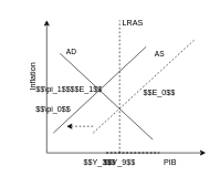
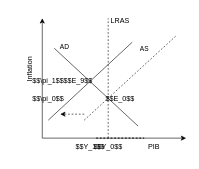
  <mxCell id="0" />
  <mxCell id="1" parent="0" />
  <mxCell id="2" value="" style="edgeStyle=none;orthogonalLoop=1;jettySize=auto;html=1;" parent="1" edge="1"><mxGeometry width="80" relative="1" as="geometry"><mxPoint x="70" y="230" as="sourcePoint" /><mxPoint x="70" y="30" as="targetPoint" /><Array as="points" /></mxGeometry></mxCell>
  <mxCell id="3" value="" style="edgeStyle=none;orthogonalLoop=1;jettySize=auto;html=1;" parent="1" edge="1"><mxGeometry width="80" relative="1" as="geometry"><mxPoint x="70" y="230" as="sourcePoint" /><mxPoint x="310" y="230" as="targetPoint" /><Array as="points" /></mxGeometry></mxCell>
  <mxCell id="4" value="Inflation" style="text;strokeColor=none;align=center;fillColor=none;html=1;verticalAlign=middle;whiteSpace=wrap;rounded=0;rotation=-90;" parent="1" vertex="1"><mxGeometry x="20" y="100" width="60" height="30" as="geometry" /></mxCell>
  <mxCell id="5" style="edgeStyle=none;html=1;dashed=1;endArrow=classic;endFill=1;" parent="1" edge="1"><mxGeometry relative="1" as="geometry"><mxPoint x="100" y="190" as="targetPoint" /><mxPoint x="140" y="190" as="sourcePoint" /></mxGeometry></mxCell>
  <mxCell id="6" value="PIB" style="text;strokeColor=none;align=center;fillColor=none;html=1;verticalAlign=middle;whiteSpace=wrap;rounded=0;rotation=0;" parent="1" vertex="1"><mxGeometry x="220" y="230" width="72.5" height="30" as="geometry" /></mxCell>
  <mxCell id="7" value="" style="edgeStyle=none;orthogonalLoop=1;jettySize=auto;html=1;endArrow=none;endFill=0;" parent="1" edge="1"><mxGeometry width="80" relative="1" as="geometry"><mxPoint x="90" y="80" as="sourcePoint" /><mxPoint x="230" y="210" as="targetPoint" /><Array as="points" /></mxGeometry></mxCell>
  <mxCell id="8" value="" style="edgeStyle=none;orthogonalLoop=1;jettySize=auto;html=1;endArrow=none;endFill=0;dashed=1;" parent="1" edge="1"><mxGeometry width="80" relative="1" as="geometry"><mxPoint x="180" y="230" as="sourcePoint" /><mxPoint x="180" y="30" as="targetPoint" /><Array as="points" /></mxGeometry></mxCell>
  <mxCell id="9" value="" style="edgeStyle=none;orthogonalLoop=1;jettySize=auto;html=1;endArrow=none;endFill=0;" parent="1" edge="1"><mxGeometry width="80" relative="1" as="geometry"><mxPoint x="80" y="200" as="sourcePoint" /><mxPoint x="220" y="70" as="targetPoint" /><Array as="points" /></mxGeometry></mxCell>
- <mxCell id="10" value="$$Y_9$$" style="text;strokeColor=none;align=center;fillColor=none;html=1;verticalAlign=middle;whiteSpace=wrap;rounded=0;" parent="1" vertex="1"><mxGeometry x="150" y="230" width="60" height="30" as="geometry" /></mxCell>
- <mxCell id="11" value="$$E_0$$" style="text;strokeColor=none;align=center;fillColor=none;html=1;verticalAlign=middle;whiteSpace=wrap;rounded=0;" parent="1" vertex="1"><mxGeometry x="210" y="125" width="60" height="30" as="geometry" /></mxCell>
+ <mxCell id="10" value="$$Y_0$$" style="text;strokeColor=none;align=center;fillColor=none;html=1;verticalAlign=middle;whiteSpace=wrap;rounded=0;" parent="1" vertex="1"><mxGeometry x="150" y="230" width="60" height="30" as="geometry" /></mxCell>
+ <mxCell id="11" value="$$E_0$$" style="text;strokeColor=none;align=center;fillColor=none;html=1;verticalAlign=middle;whiteSpace=wrap;rounded=0;" parent="1" vertex="1"><mxGeometry x="170" y="150" width="60" height="30" as="geometry" /></mxCell>
  <mxCell id="12" value="LRAS" style="text;strokeColor=none;align=center;fillColor=none;html=1;verticalAlign=middle;whiteSpace=wrap;rounded=0;" parent="1" vertex="1"><mxGeometry x="170" y="20" width="60" height="30" as="geometry" /></mxCell>
  <mxCell id="13" value="" style="edgeStyle=none;orthogonalLoop=1;jettySize=auto;html=1;endArrow=none;endFill=0;dashed=1;" parent="1" edge="1"><mxGeometry width="80" relative="1" as="geometry"><mxPoint x="140" y="200" as="sourcePoint" /><mxPoint x="292.5" y="60" as="targetPoint" /><Array as="points" /></mxGeometry></mxCell>
  <mxCell id="14" value="AS" style="edgeLabel;html=1;align=center;verticalAlign=middle;resizable=0;points=[];" parent="13" vertex="1" connectable="0"><mxGeometry x="0.417" y="-2" relative="1" as="geometry"><mxPoint x="-10" y="-22" as="offset" /></mxGeometry></mxCell>
  <mxCell id="15" value="AD" style="edgeLabel;html=1;align=center;verticalAlign=middle;resizable=0;points=[];" parent="1" vertex="1" connectable="0"><mxGeometry x="249.64" y="80.061" as="geometry"><mxPoint x="-143" y="-3" as="offset" /></mxGeometry></mxCell>
  <mxCell id="16" value="" style="edgeStyle=none;orthogonalLoop=1;jettySize=auto;html=1;dashed=1;endArrow=none;endFill=0;" parent="1" edge="1"><mxGeometry width="80" relative="1" as="geometry"><mxPoint x="160" y="230" as="sourcePoint" /><mxPoint x="240" y="230" as="targetPoint" /><Array as="points" /></mxGeometry></mxCell>
  <mxCell id="17" value="" style="edgeStyle=none;orthogonalLoop=1;jettySize=auto;html=1;dashed=1;endArrow=none;endFill=0;" parent="1" edge="1"><mxGeometry width="80" relative="1" as="geometry"><mxPoint x="160" y="230" as="sourcePoint" /><mxPoint x="240" y="230" as="targetPoint" /><Array as="points" /></mxGeometry></mxCell>
- <mxCell id="18" value="$$Y_3$$" style="text;strokeColor=none;align=center;fillColor=none;html=1;verticalAlign=middle;whiteSpace=wrap;rounded=0;" parent="1" vertex="1"><mxGeometry x="120" y="230" width="60" height="30" as="geometry" /></mxCell>
+ <mxCell id="18" value="$$Y_1$$" style="text;strokeColor=none;align=center;fillColor=none;html=1;verticalAlign=middle;whiteSpace=wrap;rounded=0;" parent="1" vertex="1"><mxGeometry x="120" y="230" width="60" height="30" as="geometry" /></mxCell>
  <mxCell id="19" value="$$\pi_1$$" style="text;strokeColor=none;align=center;fillColor=none;html=1;verticalAlign=middle;whiteSpace=wrap;rounded=0;" parent="1" vertex="1"><mxGeometry x="50" y="120" width="60" height="30" as="geometry" /></mxCell>
  <mxCell id="20" value="$$\pi_0$$" style="text;strokeColor=none;align=center;fillColor=none;html=1;verticalAlign=middle;whiteSpace=wrap;rounded=0;" parent="1" vertex="1"><mxGeometry x="50" y="150" width="60" height="30" as="geometry" /></mxCell>
- <mxCell id="21" value="$$E_1$$" style="text;strokeColor=none;align=center;fillColor=none;html=1;verticalAlign=middle;whiteSpace=wrap;rounded=0;" vertex="1" parent="1"><mxGeometry x="100" y="120" width="60" height="30" as="geometry" /></mxCell>
+ <mxCell id="21" value="$$E_9$$" style="text;strokeColor=none;align=center;fillColor=none;html=1;verticalAlign=middle;whiteSpace=wrap;rounded=0;" vertex="1" parent="1"><mxGeometry x="100" y="120" width="60" height="30" as="geometry" /></mxCell>
